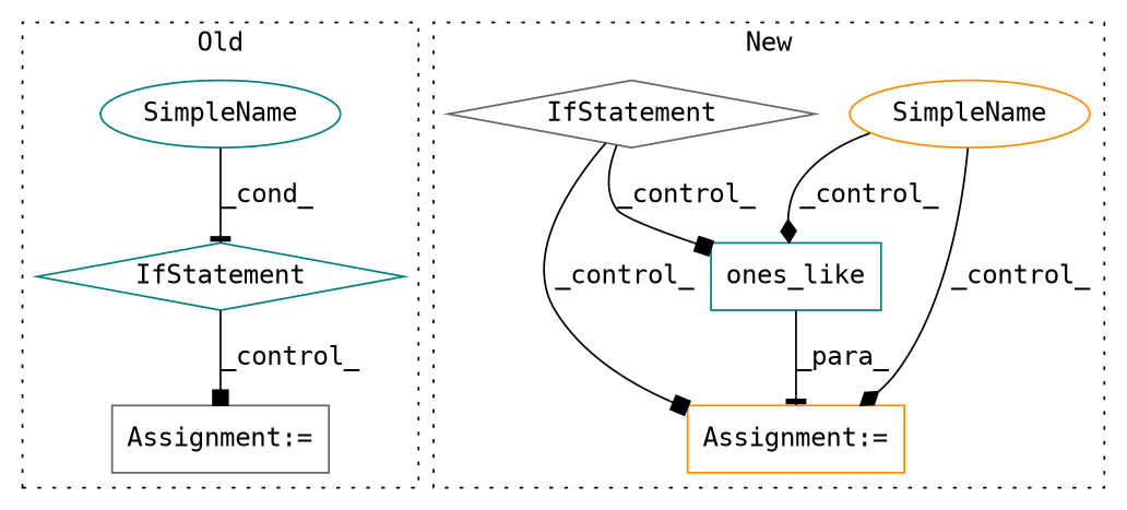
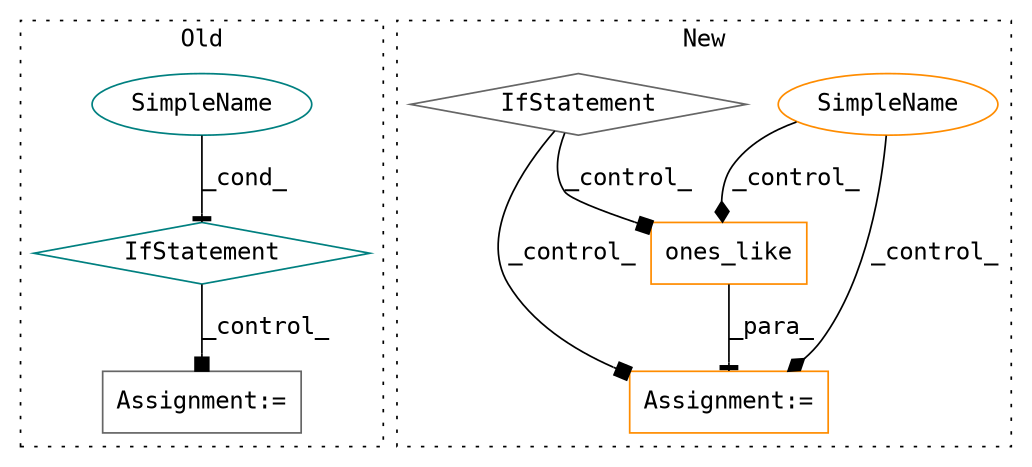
  digraph {
    fontname="DejaVu Sans Mono"
    node [a=25 l="4,2" shape=box color=teal fontname="DejaVu Sans Mono"]
    edge [arrowhead=box fontname="DejaVu Sans Mono"]
    n1 [label=IfStatement s="9726,9767" shape=diamond]
    n2 [a=7 l=1 label="Assignment:=" s=9911 color=gray40]
    n3 [a=42 label=SimpleName shape=ellipse l=""]
-   n4 [a=32 l="10,1" label=ones_like s="10134,10152"]
+   n4 [a=32 l="10,1" label=ones_like s="10134,10152" color=darkorange]
    n5 [a=7 l=1 label="Assignment:=" s=10088 color=darkorange]
    n6 [a=42 l=20 label=SimpleName s=9905 shape=ellipse color=darkorange]
    n7 [label=IfStatement s="9848,9889" shape=diamond color=gray40]
    subgraph cluster_1 {
      label=Old
      style=dotted
      n1
      n2
      n3
    }
    subgraph cluster_2 {
      label=New
      style=dotted
      n4
      n5
      n6
      n7
    }
    n1 -> n2 [label=_control_]
    n3 -> n1 [label=_cond_ arrowhead=tee]
    n4 -> n5 [label=_para_ arrowhead=tee]
    n6 -> n4 [label=_control_ arrowhead=diamond]
    n6 -> n5 [label=_control_ arrowhead=diamond]
    n7 -> n4 [label=_control_]
    n7 -> n5 [label=_control_]
  }
